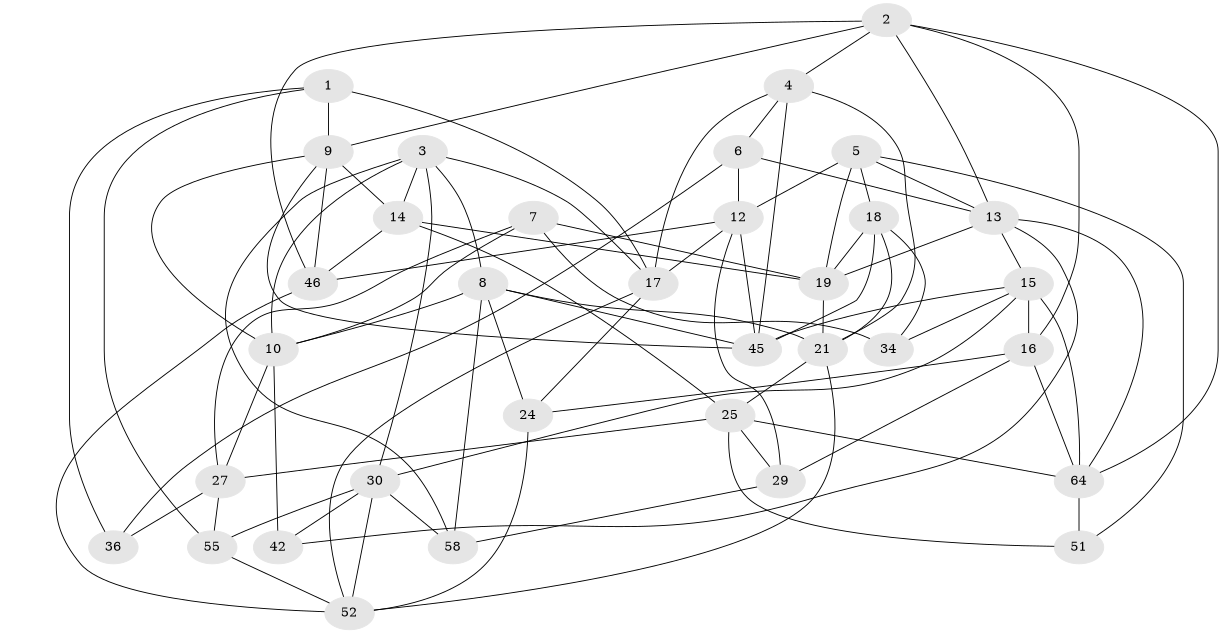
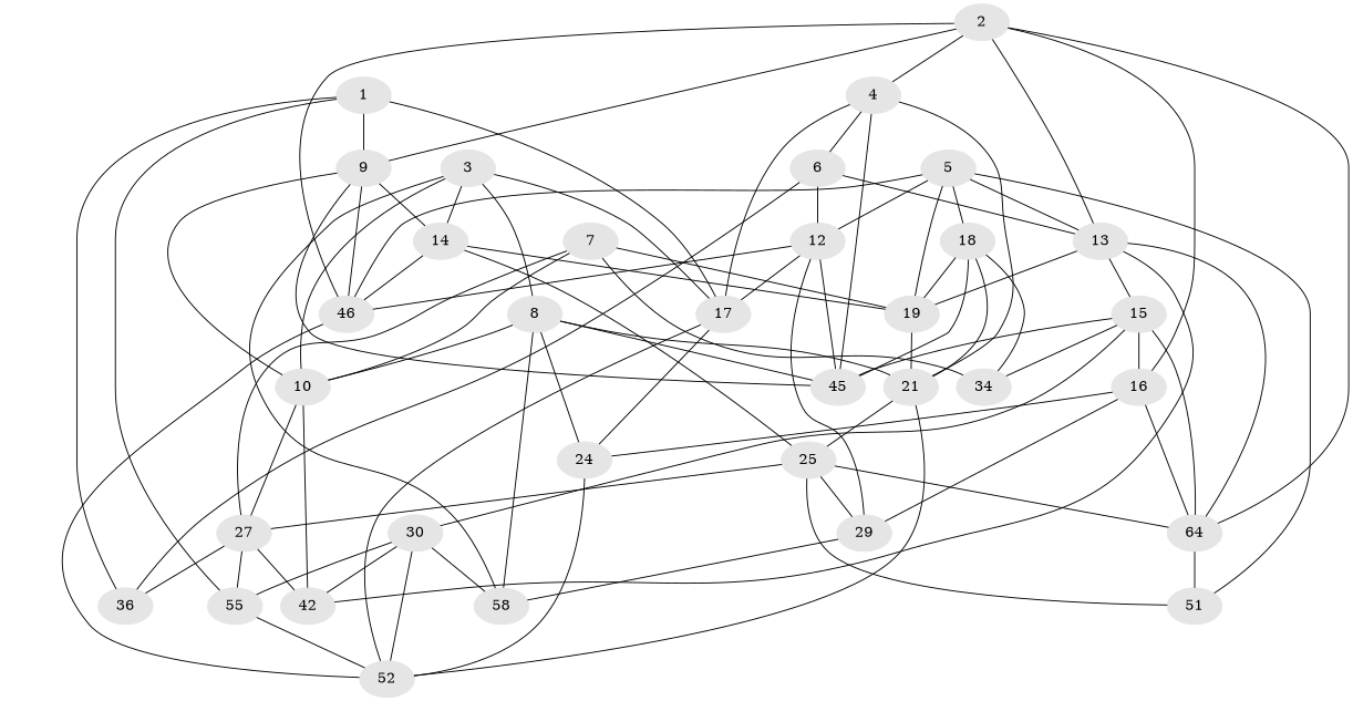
  graph {
    node [color=gray90 style=filled]
    1 [super="+48"]
    9 [super="+20"]
    17 [super="+53"]
    36
    n5 [label=55]
    4 [super="+41"]
    6
    21 [super="+28"]
    45 [super="+49"]
    46 [super="+47"]
    10 [super="+39"]
    14 [super="+43"]
    24
    52 [super="+55"]
    2 [super="+57"]
    13 [super="+37"]
    16 [super="+38"]
    n18 [label=64 super="+54"]
    19 [super="+40"]
    42
    15 [super="+23"]
    29
    51
    3 [super="+22"]
    8 [super="+35"]
    30 [super="+33"]
    58
    27 [super="+32"]
    25 [super="+26"]
    12 [super="+56"]
    5 [super="+11"]
    18 [super="+31"]
    34
    7
    1 -- 9
    1 -- 17
    1 -- 36 [weight=2]
    1 -- n5
    9 -- 45
    9 -- 46
    9 -- 10
    9 -- 14
    17 -- 24
    17 -- 52
    n5 -- 52
    4 -- 17
    4 -- 6
    4 -- 21
    4 -- 45
    6 -- 36
    6 -- 13
    6 -- 12
    21 -- 52
    21 -- 25
    46 -- 52
    10 -- 42
    10 -- 27
    14 -- 46
    14 -- 19
    14 -- 25
    24 -- 52
    2 -- 9
    2 -- 4
    2 -- 46
    2 -- 13
    2 -- 16
    2 -- n18
    13 -- n18
    13 -- 19
    13 -- 42
    13 -- 15
    16 -- 24
    16 -- n18
    16 -- 29
    n18 -- 51
    19 -- 21
    15 -- 45
    15 -- 16
    15 -- n18
    15 -- 30
    15 -- 34
    29 -- 58
    3 -- 17
    3 -- 10
    3 -- 14
    3 -- 8
-   3 -- 30
    3 -- 58
    8 -- 21
    8 -- 45
    8 -- 10
    8 -- 24
    8 -- 58
    30 -- n5
    30 -- 52
    30 -- 42
    30 -- 58
    27 -- 36
    27 -- n5
+   27 -- 42
    25 -- n18
    25 -- 29
    25 -- 51
    25 -- 27
    12 -- 17
    12 -- 45
    12 -- 46
    12 -- 29
+   5 -- 46
    5 -- 13
    5 -- 19
    5 -- 51
    5 -- 12
    5 -- 18
    18 -- 21
    18 -- 45
    18 -- 19
    18 -- 34
    7 -- 10
    7 -- 19
    7 -- 27
    7 -- 34
  }
